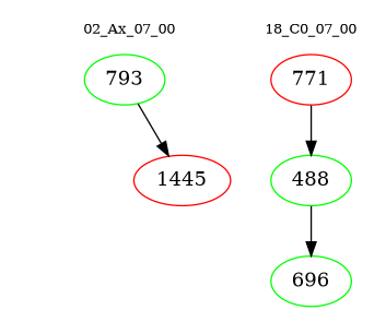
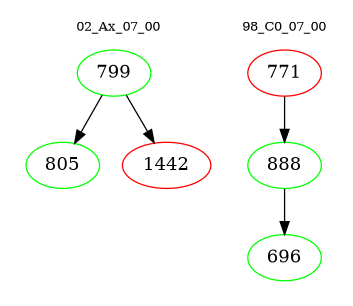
  digraph {
    node [color=green]
    edge [color=black]
-   n1 [label=793]
-   n3 [color=red label=1445]
-   n4 [label=488]
+   n1 [label=799]
+   n2 [label=805]
+   n3 [color=red label=1442]
+   n4 [label=888]
    n5 [color=red label=771]
    n6 [label=696]
    subgraph cluster_1 {
      color=white
      fontsize=10
      label="02_Ax_07_00"
      n1
+     n2
      n3
    }
    subgraph cluster_2 {
      color=white
      fontsize=10
-     label="18_C0_07_00"
+     label="98_C0_07_00"
      n4
      n5
      n6
    }
+   n1 -> n2
    n1 -> n3
    n4 -> n6
    n5 -> n4
  }
